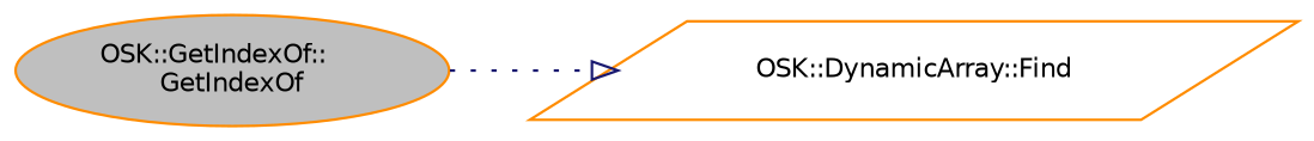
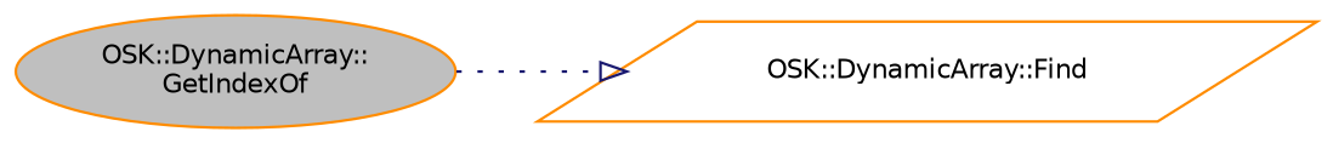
  digraph {
    rankdir=LR
    node [color=darkorange fontname=Helvetica fontsize=10 style=filled]
-   n1 [fillcolor=grey75 fontcolor=black height=0.2 label="OSK::GetIndexOf::\lGetIndexOf" shape=ellipse width=0.4]
+   n1 [fillcolor=grey75 fontcolor=black height=0.2 label="OSK::DynamicArray::\lGetIndexOf" shape=ellipse width=0.4]
    n2 [fillcolor=white height=0.2 label="OSK::DynamicArray::Find" shape=parallelogram width=0.4]
    n1 -> n2 [color=midnightblue fontname=Helvetica fontsize=10 labelfontname=Helvetica labelfontsize=10 style=dotted arrowhead=onormal]
  }
